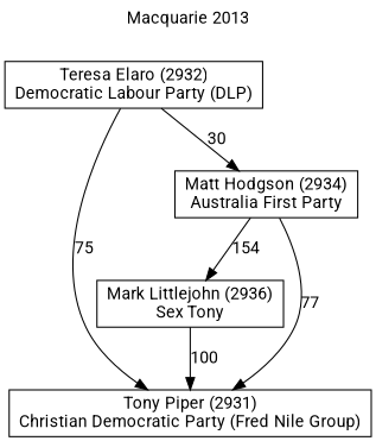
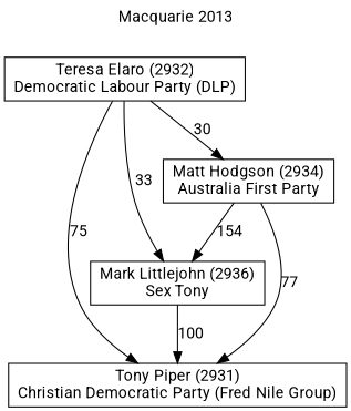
  digraph {
    fontname=Roboto
    label="Macquarie 2013"
    labelloc=t
    mclimit=10
    node [fontname=Roboto shape=box]
    edge [fontname=Roboto]
    n1 [label="Tony Piper (2931)\nChristian Democratic Party (Fred Nile Group)"]
    n2 [label="Mark Littlejohn (2936)\nSex Tony"]
    n3 [label="Matt Hodgson (2934)\nAustralia First Party"]
    n4 [label="Teresa Elaro (2932)\nDemocratic Labour Party (DLP)"]
    n2 -> n1 [label=100]
    n3 -> n1 [label=77]
    n3 -> n2 [label=154]
    n4 -> n1 [label=75]
+   n4 -> n2 [label=33]
    n4 -> n3 [label=30]
  }
